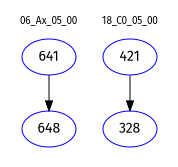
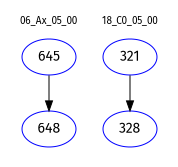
  digraph {
    fontname="Fira Sans"
    node [color=blue fontname="Fira Sans"]
    edge [color=black fontname="Fira Sans"]
-   n1 [label=641]
+   n1 [label=645]
    n2 [label=648]
-   n3 [label=421]
+   n3 [label=321]
    n4 [label=328]
    subgraph cluster_1 {
      color=white
      fontsize=10
      label="06_Ax_05_00"
      n1
      n2
    }
    subgraph cluster_2 {
      color=white
      fontsize=10
      label="18_C0_05_00"
      n3
      n4
    }
    n1 -> n2
    n3 -> n4
  }
